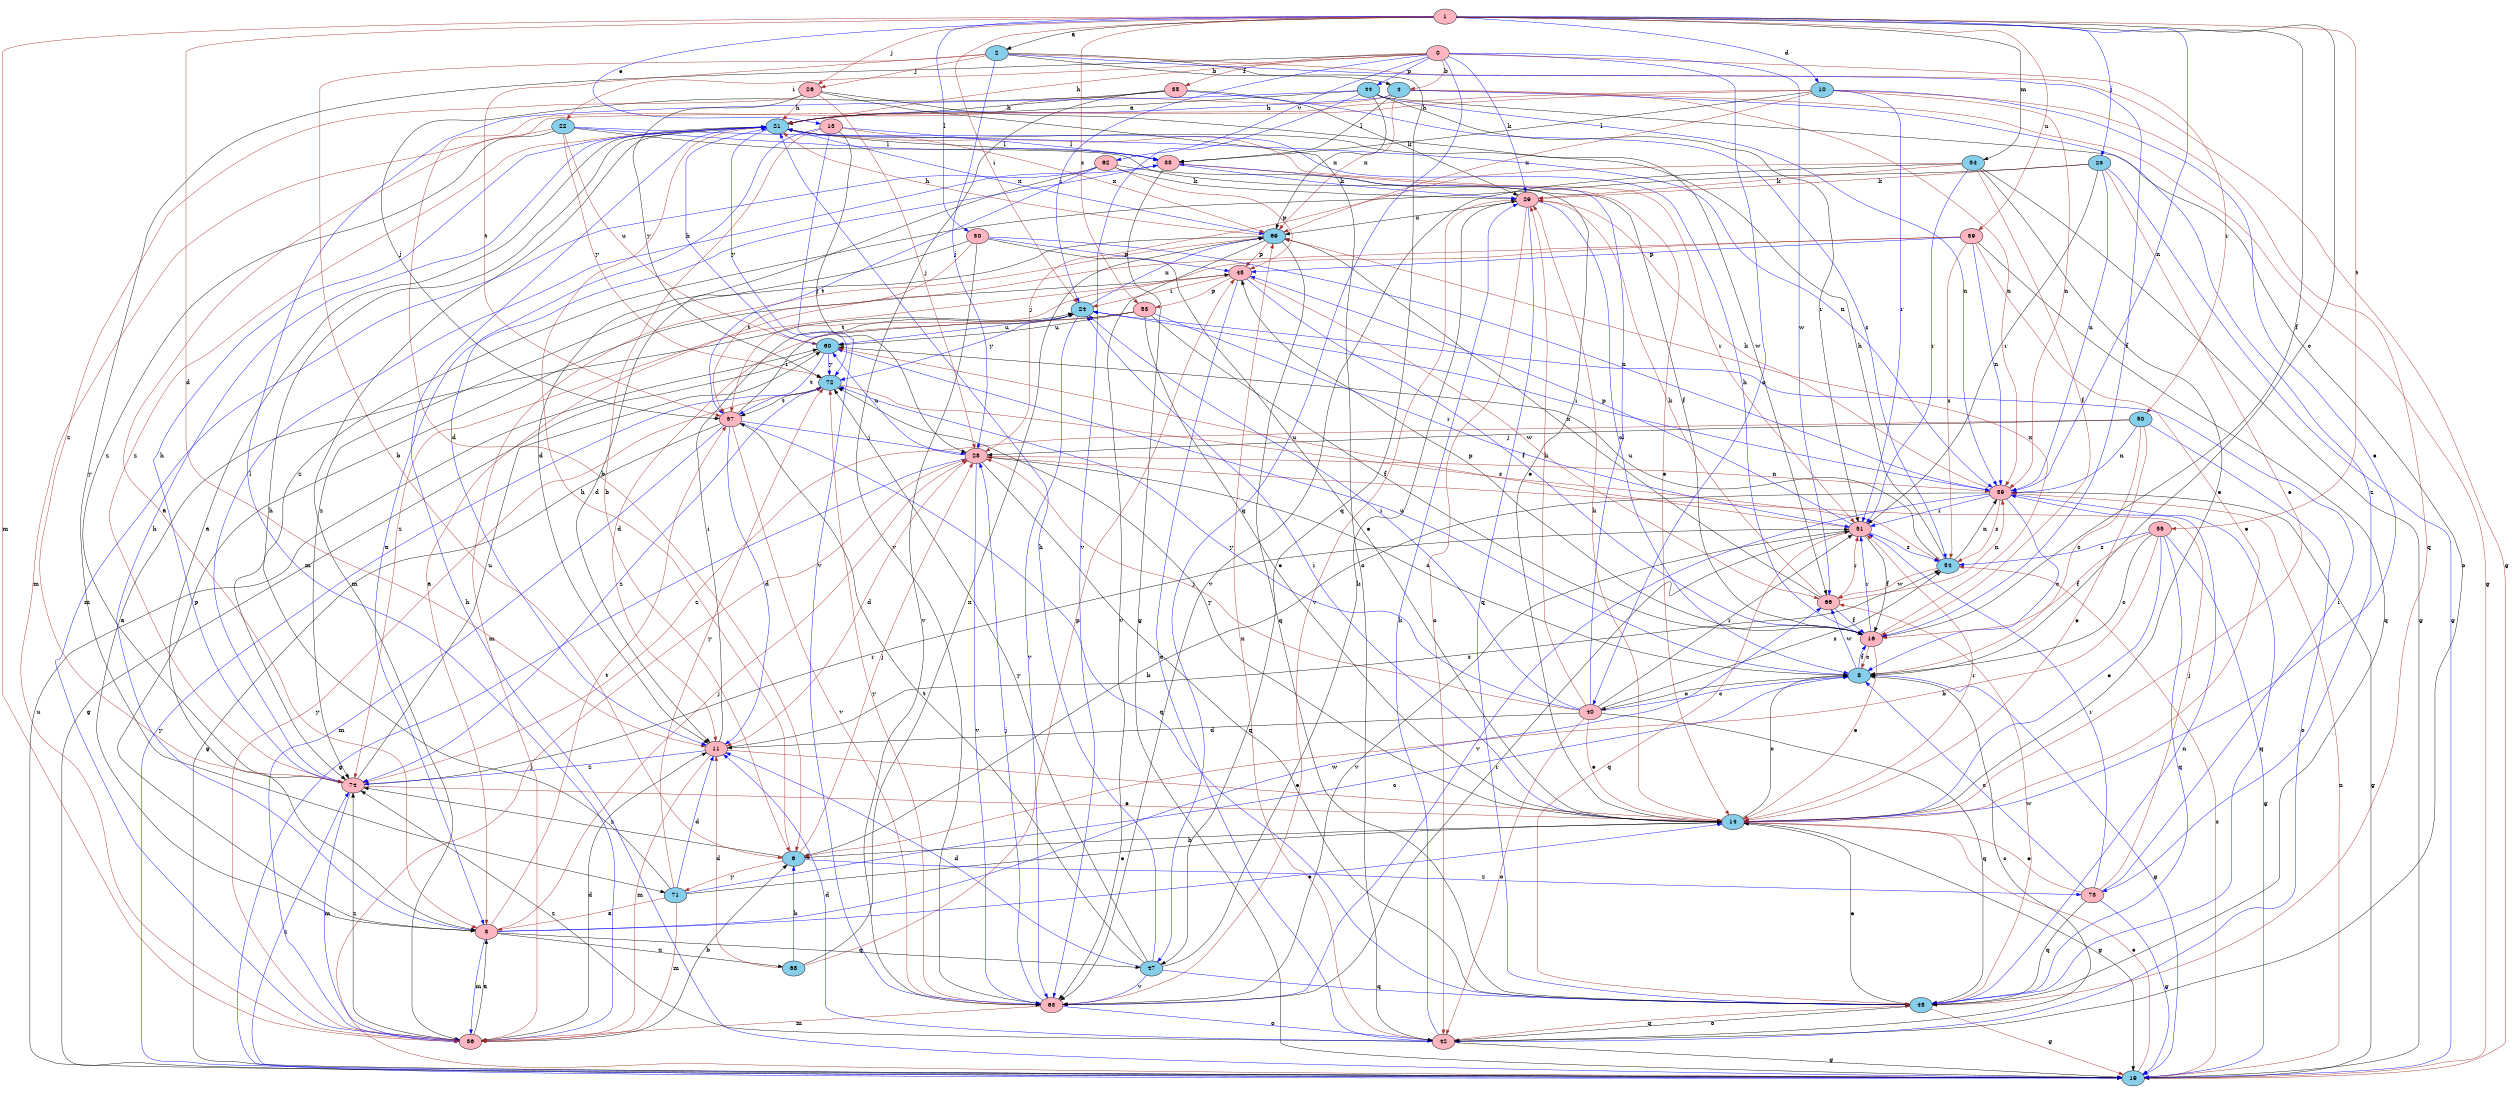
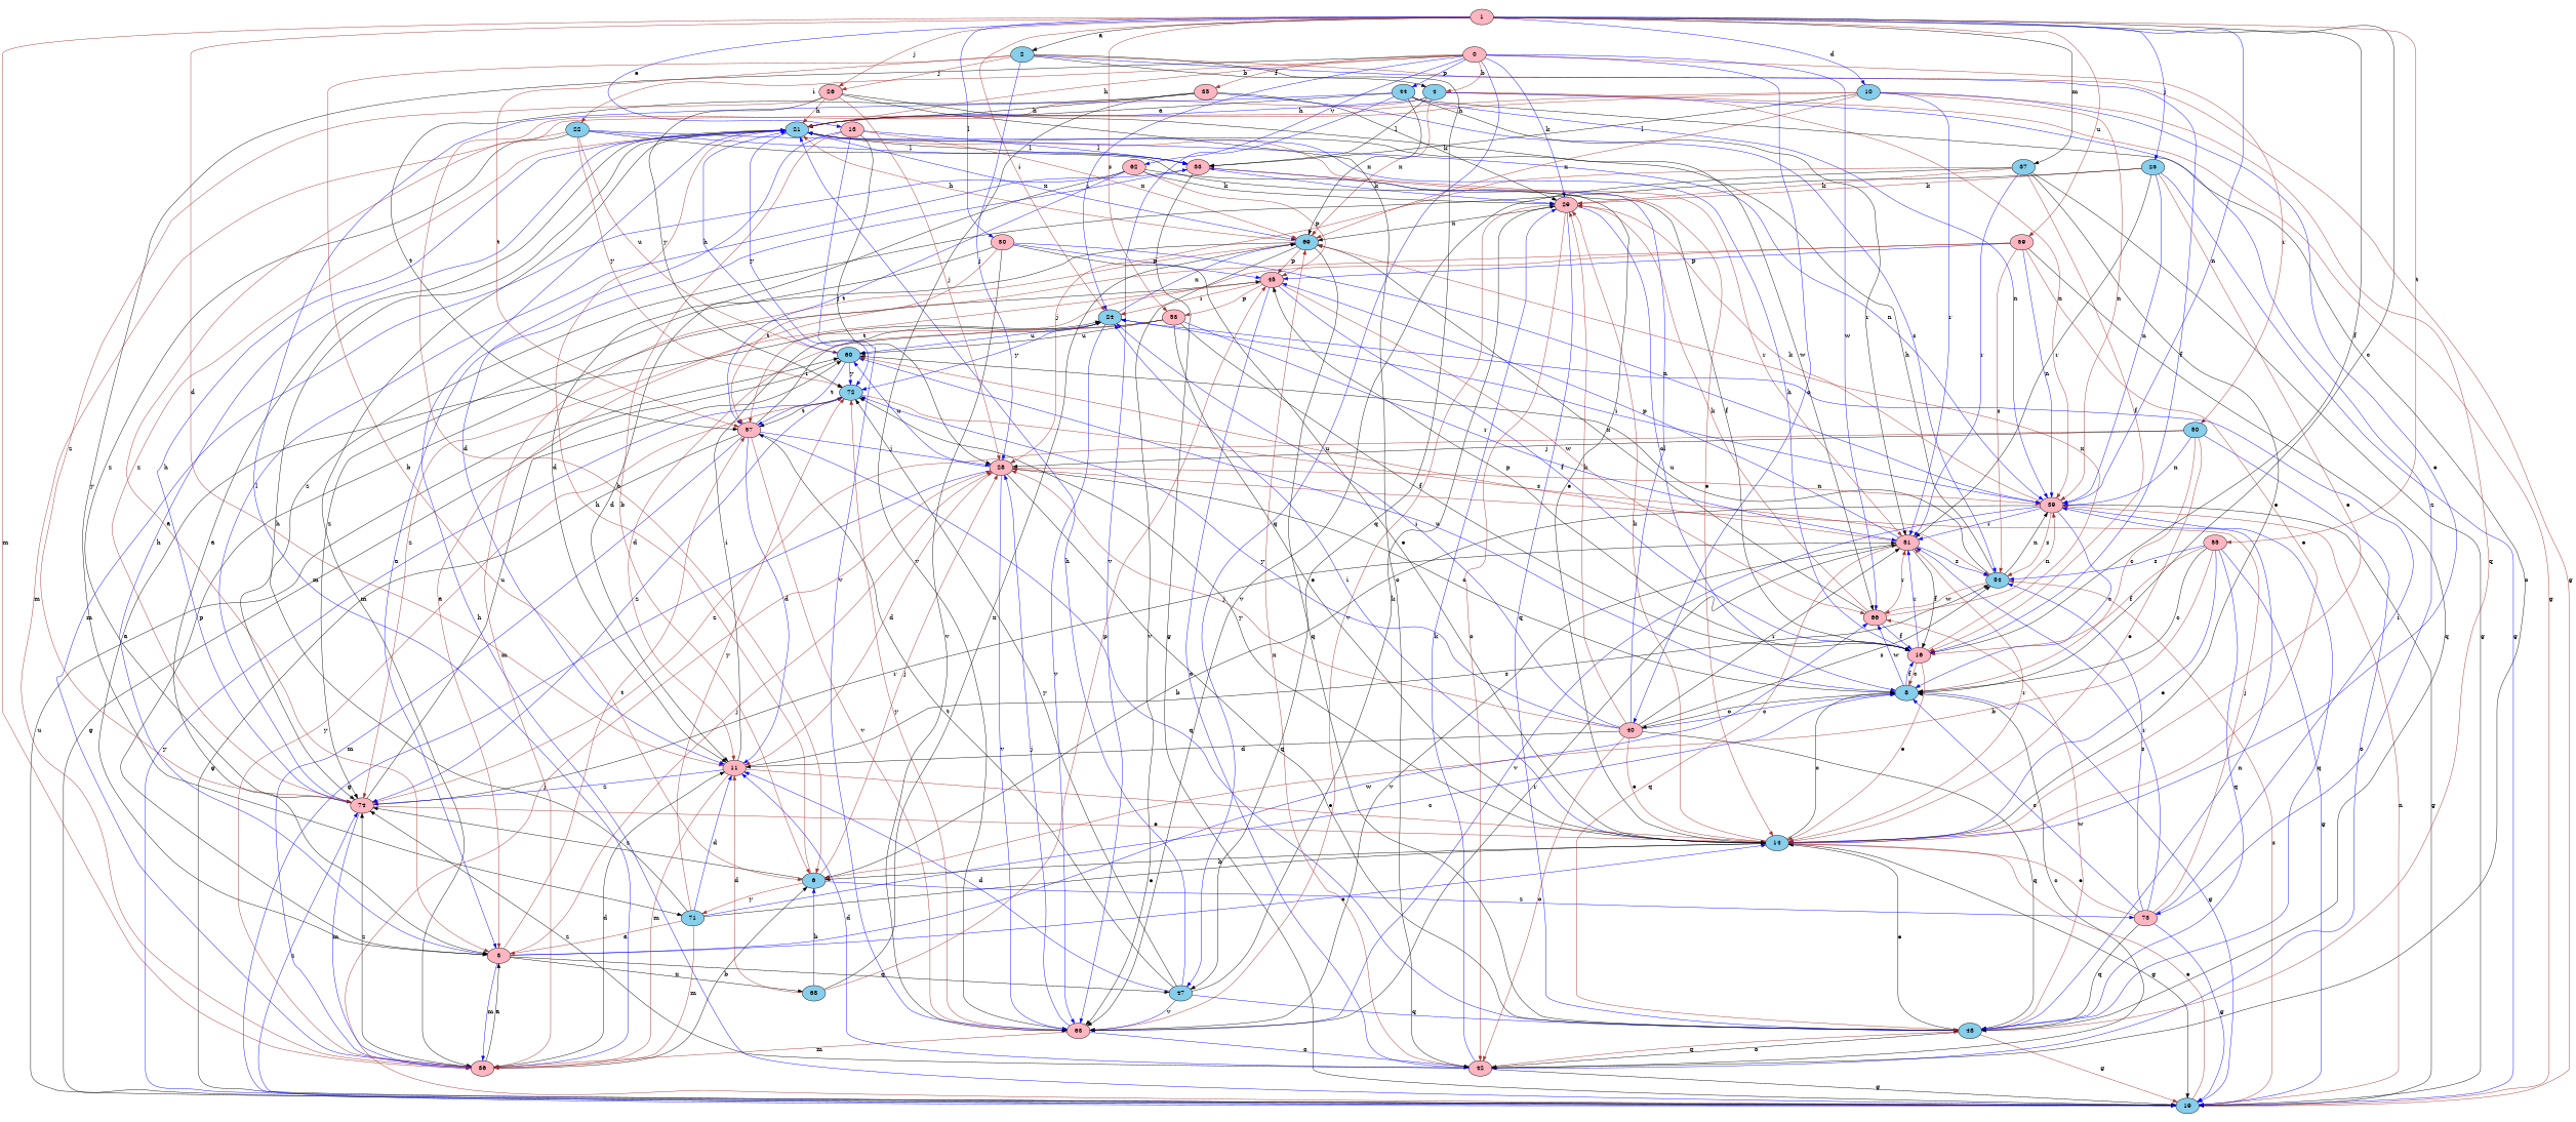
  strict digraph {
    node [fillcolor=lightpink style=filled]
    edge [color=blue]
    4 [fillcolor=skyblue]
    0
    n3 [label=35]
    21 [fillcolor=skyblue]
    22 [fillcolor=skyblue]
    24 [fillcolor=skyblue]
    29
    40
    44 [fillcolor=skyblue]
    47 [fillcolor=skyblue]
    50 [fillcolor=skyblue]
    62
    66
    71 [fillcolor=skyblue]
    39
    6 [fillcolor=skyblue]
    19 [fillcolor=skyblue]
    33
    69 [fillcolor=skyblue]
    73
    57
    54 [fillcolor=skyblue]
    63
    36
    3
    14 [fillcolor=skyblue]
    74
    72 [fillcolor=skyblue]
    60 [fillcolor=skyblue]
    8 [fillcolor=skyblue]
    48 [fillcolor=skyblue]
    42
    11
    n34 [label=28]
    51
    16
    45
    1
    2 [fillcolor=skyblue]
    10 [fillcolor=skyblue]
    13
    25 [fillcolor=skyblue]
    26
    30
-   34 [fillcolor=skyblue]
+   34 [fillcolor=skyblue label=37]
    53
    55
    59
    68 [fillcolor=skyblue]
    4 -> 21 [label=h]
    4 -> 39 [color=brown label=n]
    4 -> 6 [color=brown label=b]
    4 -> 19 [color=brown label=g]
    4 -> 33 [color=black label=l]
    4 -> 69 [color=brown label=x]
    4 -> 73 [label=z]
    0 -> 4 [color=brown label=b]
    0 -> n3 [color=brown label=f]
    0 -> 21 [color=brown label=h]
    0 -> 22 [color=brown label=i]
    0 -> 24 [label=i]
    0 -> 29 [label=k]
    0 -> 40 [label=o]
    0 -> 44 [label=p]
    0 -> 47 [label=q]
    0 -> 50 [color=brown label=r]
    0 -> 62 [label=v]
    0 -> 66 [label=w]
    0 -> 71 [color=black label=y]
    n3 -> 21 [color=black label=h]
    n3 -> 29 [color=black label=k]
-   n3 -> 57 [color=black label=j]
+   n3 -> 57 [color=black label=t]
    n3 -> 54 [label=s]
    n3 -> 63 [color=black label=v]
    21 -> 33 [color=black label=l]
    21 -> 69 [label=x]
    21 -> 36 [color=black label=m]
    21 -> 3 [color=black label=a]
    21 -> 14 [color=brown label=e]
    21 -> 74 [color=brown label=z]
    21 -> 72 [label=y]
    22 -> 39 [label=n]
    22 -> 33 [label=l]
    22 -> 36 [color=brown label=m]
    22 -> 14 [color=black label=e]
    22 -> 74 [color=black label=z]
    22 -> 72 [color=brown label=y]
    22 -> 60 [color=brown label=u]
    24 -> 69 [label=x]
    24 -> 63 [label=v]
    24 -> 72 [label=y]
    24 -> 60 [label=u]
    29 -> 69 [color=black label=x]
    29 -> 63 [color=brown label=v]
    29 -> 8 [label=c]
    29 -> 48 [label=q]
    29 -> 42 [color=brown label=o]
    40 -> 24 [label=i]
    40 -> 29 [color=brown label=k]
    40 -> 33 [label=l]
    40 -> 54 [color=black label=s]
    40 -> 14 [color=brown label=e]
    40 -> 72 [label=y]
    40 -> 8 [label=c]
    40 -> 48 [color=black label=q]
    40 -> 42 [color=brown label=o]
    40 -> 11 [color=black label=d]
    40 -> n34 [color=brown label=j]
    40 -> 51 [color=black label=r]
    44 -> 21 [color=black label=a]
    44 -> 39 [label=n]
    44 -> 69 [color=black label=x]
    44 -> 63 [label=v]
    44 -> 36 [label=m]
    44 -> 42 [color=black label=o]
    44 -> 51 [color=black label=r]
    47 -> 21 [label=h]
    47 -> 29 [color=black label=k]
    47 -> 57 [color=black label=t]
    47 -> 63 [label=v]
    47 -> 72 [color=black label=y]
    47 -> 48 [label=q]
    47 -> 11 [label=d]
    50 -> 39 [label=n]
    50 -> 14 [color=brown label=e]
    50 -> 74 [color=brown label=z]
    50 -> 8 [color=brown label=c]
    50 -> 42 [label=o]
    50 -> n34 [color=black label=j]
    62 -> 29 [color=black label=k]
    62 -> 57 [label=t]
    62 -> 36 [label=m]
    62 -> 11 [color=black label=d]
    62 -> 16 [color=black label=f]
    62 -> 45 [color=brown label=p]
    66 -> 29 [color=brown label=k]
    66 -> 39 [color=brown label=n]
    66 -> 69 [color=black label=x]
    66 -> 51 [color=brown label=r]
    66 -> 16 [label=f]
    71 -> 21 [color=black label=h]
    71 -> 36 [color=brown label=m]
    71 -> 3 [color=brown label=a]
    71 -> 14 [color=black label=e]
    71 -> 72 [color=brown label=y]
    71 -> 8 [label=c]
    71 -> 11 [label=d]
    39 -> 24 [label=i]
    39 -> 29 [color=brown label=k]
    39 -> 6 [color=black label=b]
    39 -> 19 [color=black label=g]
    39 -> 54 [color=brown label=s]
    39 -> 63 [label=v]
    39 -> 8 [label=c]
    39 -> 48 [label=q]
    39 -> 51 [label=r]
    6 -> 21 [color=brown label=h]
    6 -> 71 [color=brown label=y]
    6 -> 73 [label=z]
    6 -> 74 [color=black label=z]
    6 -> n34 [color=brown label=j]
    19 -> 21 [label=h]
    19 -> 39 [color=brown label=n]
    19 -> 54 [color=brown label=s]
    19 -> 14 [color=brown label=e]
    19 -> 74 [label=z]
    19 -> 72 [label=y]
    19 -> 60 [color=black label=u]
    19 -> n34 [color=brown label=j]
    33 -> 29 [label=k]
    33 -> 19 [color=black label=g]
    33 -> 3 [label=a]
    33 -> 51 [color=brown label=r]
    69 -> 21 [color=brown label=h]
    69 -> 63 [color=black label=v]
    69 -> 36 [color=brown label=m]
    69 -> 74 [color=black label=z]
    69 -> 48 [color=black label=q]
    69 -> 45 [color=brown label=p]
    73 -> 24 [label=i]
    73 -> 19 [label=g]
+   73 -> 54 [label=s]
    73 -> 14 [color=brown label=e]
    73 -> 8 [label=c]
    73 -> 48 [color=black label=q]
    73 -> n34 [color=brown label=j]
    73 -> 51 [label=r]
    57 -> 24 [color=black label=i]
    57 -> 19 [color=black label=g]
    57 -> 63 [color=brown label=v]
    57 -> 36 [label=m]
    57 -> 48 [label=q]
    57 -> 11 [label=d]
    57 -> n34 [label=j]
    54 -> 21 [color=black label=h]
    54 -> 66 [color=brown label=w]
    54 -> 39 [color=black label=n]
    54 -> 60 [color=black label=u]
    63 -> 36 [color=brown label=m]
    63 -> 72 [color=brown label=y]
    63 -> 42 [label=o]
    63 -> n34 [label=j]
    63 -> 51 [color=black label=r]
    36 -> 6 [color=black label=b]
    36 -> 3 [color=black label=a]
    36 -> 74 [color=black label=z]
    36 -> 72 [color=brown label=y]
    36 -> 11 [color=black label=d]
    3 -> 21 [label=h]
    3 -> 47 [color=black label=q]
    3 -> 66 [label=w]
    3 -> 57 [color=brown label=t]
    3 -> 36 [label=m]
    3 -> 14 [label=e]
    3 -> n34 [color=brown label=j]
    3 -> 45 [color=black label=p]
    3 -> 68 [color=black label=x]
    14 -> 24 [label=i]
    14 -> 29 [color=brown label=k]
    14 -> 6 [color=black label=b]
    14 -> 19 [color=black label=g]
    14 -> 72 [color=black label=y]
    14 -> 8 [color=black label=c]
    14 -> 51 [color=brown label=r]
    74 -> 21 [label=h]
    74 -> 33 [label=l]
    74 -> 36 [label=m]
    74 -> 14 [color=brown label=e]
    74 -> 60 [color=black label=u]
    74 -> 51 [color=black label=r]
    72 -> 57 [color=black label=t]
    72 -> 54 [color=brown label=s]
    72 -> 74 [label=z]
    60 -> 21 [label=h]
    60 -> 19 [color=black label=g]
    60 -> 57 [label=t]
    60 -> 72 [label=y]
    8 -> 40 [color=black label=o]
    8 -> 66 [label=w]
    8 -> 19 [label=g]
    8 -> 60 [label=u]
    8 -> 16 [label=f]
    48 -> 66 [color=brown label=w]
    48 -> 39 [label=n]
    48 -> 19 [color=brown label=g]
    48 -> 14 [color=black label=e]
    48 -> 42 [color=black label=o]
    42 -> 29 [label=k]
    42 -> 19 [color=black label=g]
    42 -> 69 [color=brown label=x]
    42 -> 74 [color=black label=z]
    42 -> 8 [color=black label=c]
    42 -> 48 [color=brown label=q]
    42 -> 11 [label=d]
    11 -> 24 [color=black label=i]
    11 -> 54 [color=black label=s]
    11 -> 36 [color=brown label=m]
    11 -> 14 [color=brown label=e]
    11 -> 74 [label=z]
    n34 -> 39 [color=brown label=n]
    n34 -> 19 [label=g]
    n34 -> 63 [label=v]
    n34 -> 60 [label=u]
    n34 -> 8 [color=black label=c]
    n34 -> 48 [color=black label=q]
    n34 -> 11 [color=brown label=d]
    51 -> 54 [label=s]
    51 -> 63 [color=black label=v]
    51 -> 60 [color=brown label=u]
    51 -> 48 [color=brown label=q]
    51 -> 16 [color=black label=f]
    51 -> 45 [label=p]
    16 -> 21 [label=h]
    16 -> 69 [color=brown label=x]
    16 -> 14 [color=brown label=e]
    16 -> 8 [color=brown label=c]
    16 -> 51 [label=r]
    16 -> 45 [color=black label=p]
    45 -> 24 [color=brown label=i]
    45 -> 66 [color=brown label=w]
    45 -> 74 [color=brown label=z]
    45 -> 42 [label=o]
    45 -> 16 [label=f]
    45 -> 53 [color=brown label=p]
    1 -> 24 [color=brown label=i]
    1 -> 39 [label=n]
    1 -> 36 [color=brown label=m]
    1 -> 8 [color=black label=c]
    1 -> 11 [color=brown label=d]
    1 -> 16 [color=black label=f]
    1 -> 2 [color=black label=a]
    1 -> 10 [label=d]
    1 -> 13 [label=e]
    1 -> 25 [label=j]
    1 -> 26 [color=brown label=j]
    1 -> 30 [label=l]
    1 -> 34 [color=black label=m]
    1 -> 53 [color=brown label=s]
    1 -> 55 [color=brown label=t]
    1 -> 59 [color=brown label=u]
    2 -> 4 [color=black label=b]
    2 -> 47 [color=black label=q]
    2 -> 6 [color=brown label=b]
    2 -> 19 [color=brown label=g]
    2 -> 57 [color=brown label=t]
    2 -> n34 [label=j]
    2 -> 16 [label=f]
    2 -> 26 [color=brown label=j]
    10 -> 21 [color=brown label=h]
    10 -> 39 [color=brown label=n]
    10 -> 33 [color=black label=l]
    10 -> 69 [color=brown label=x]
    10 -> 3 [color=brown label=a]
    10 -> 14 [label=e]
    10 -> 48 [color=brown label=q]
    10 -> 51 [label=r]
    13 -> 6 [color=brown label=b]
    13 -> 33 [label=l]
    13 -> 69 [color=brown label=x]
    13 -> 63 [label=v]
    13 -> 11 [label=d]
    13 -> n34 [color=black label=j]
    25 -> 29 [color=brown label=k]
    25 -> 39 [label=n]
    25 -> 19 [label=g]
    25 -> 14 [color=brown label=e]
    25 -> 74 [color=black label=z]
    25 -> 51 [color=black label=r]
    26 -> 21 [color=brown label=h]
    26 -> 66 [color=black label=w]
    26 -> 74 [color=brown label=z]
    26 -> 72 [color=black label=y]
    26 -> 42 [color=black label=o]
    26 -> n34 [color=brown label=j]
    30 -> 39 [label=n]
    30 -> 57 [color=brown label=t]
    30 -> 63 [color=black label=v]
    30 -> 14 [color=black label=e]
    30 -> 11 [color=black label=d]
    30 -> 45 [label=p]
    34 -> 29 [color=brown label=k]
    34 -> 19 [color=black label=g]
    34 -> 63 [color=black label=v]
    34 -> 14 [color=black label=e]
    34 -> n34 [color=brown label=j]
    34 -> 51 [label=r]
    34 -> 16 [color=brown label=f]
    53 -> 3 [color=black label=a]
    53 -> 14 [color=black label=e]
    53 -> 60 [color=black label=u]
    53 -> 11 [color=brown label=d]
    53 -> 51 [label=r]
    53 -> 16 [color=black label=f]
    55 -> 6 [color=brown label=b]
    55 -> 19 [label=g]
    55 -> 54 [label=s]
    55 -> 14 [label=e]
    55 -> 8 [color=black label=c]
    55 -> 48 [label=q]
    55 -> 16 [color=brown label=f]
    59 -> 39 [label=n]
    59 -> 57 [color=brown label=t]
    59 -> 54 [color=brown label=s]
    59 -> 3 [color=brown label=a]
    59 -> 14 [color=brown label=e]
    59 -> 48 [color=black label=q]
    59 -> 45 [label=p]
    68 -> 6 [label=b]
    68 -> 69 [color=black label=x]
    68 -> 11 [color=brown label=d]
    68 -> 45 [color=brown label=p]
  }
